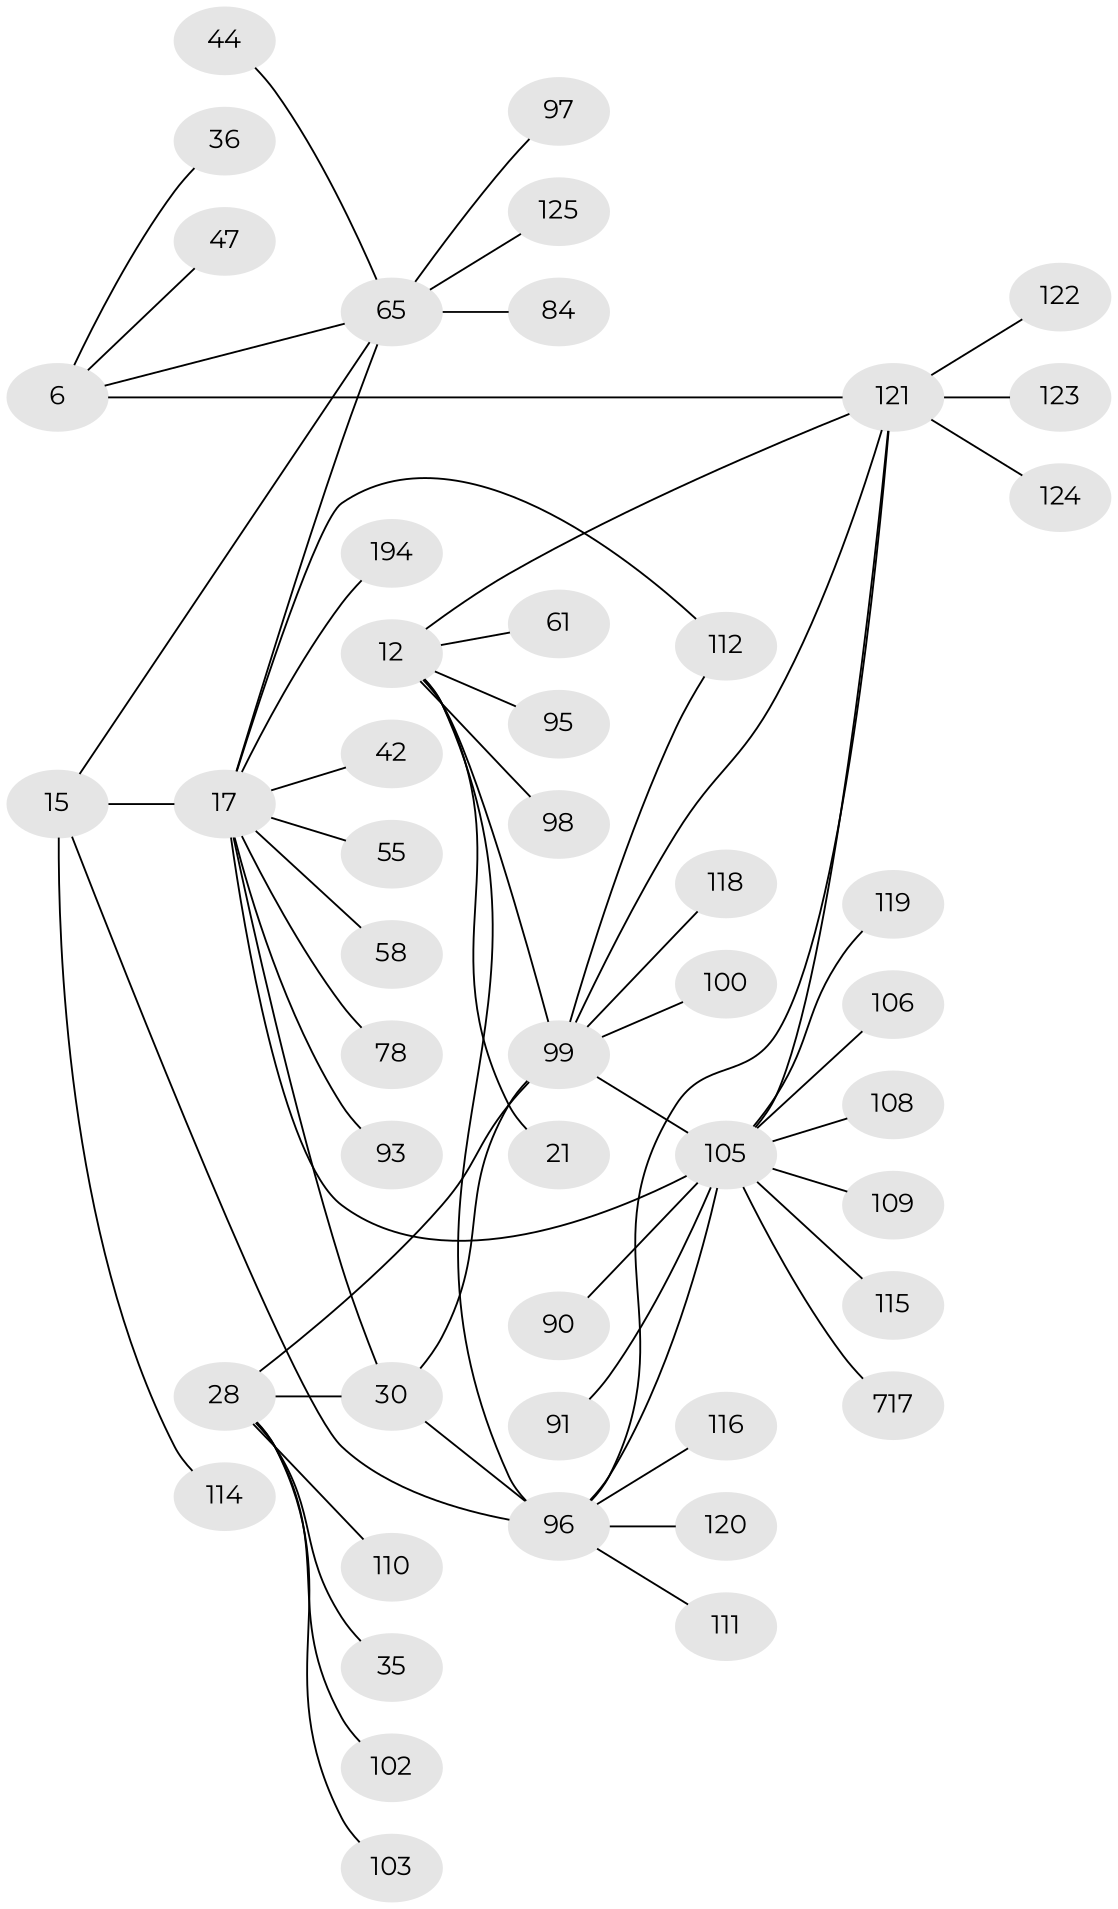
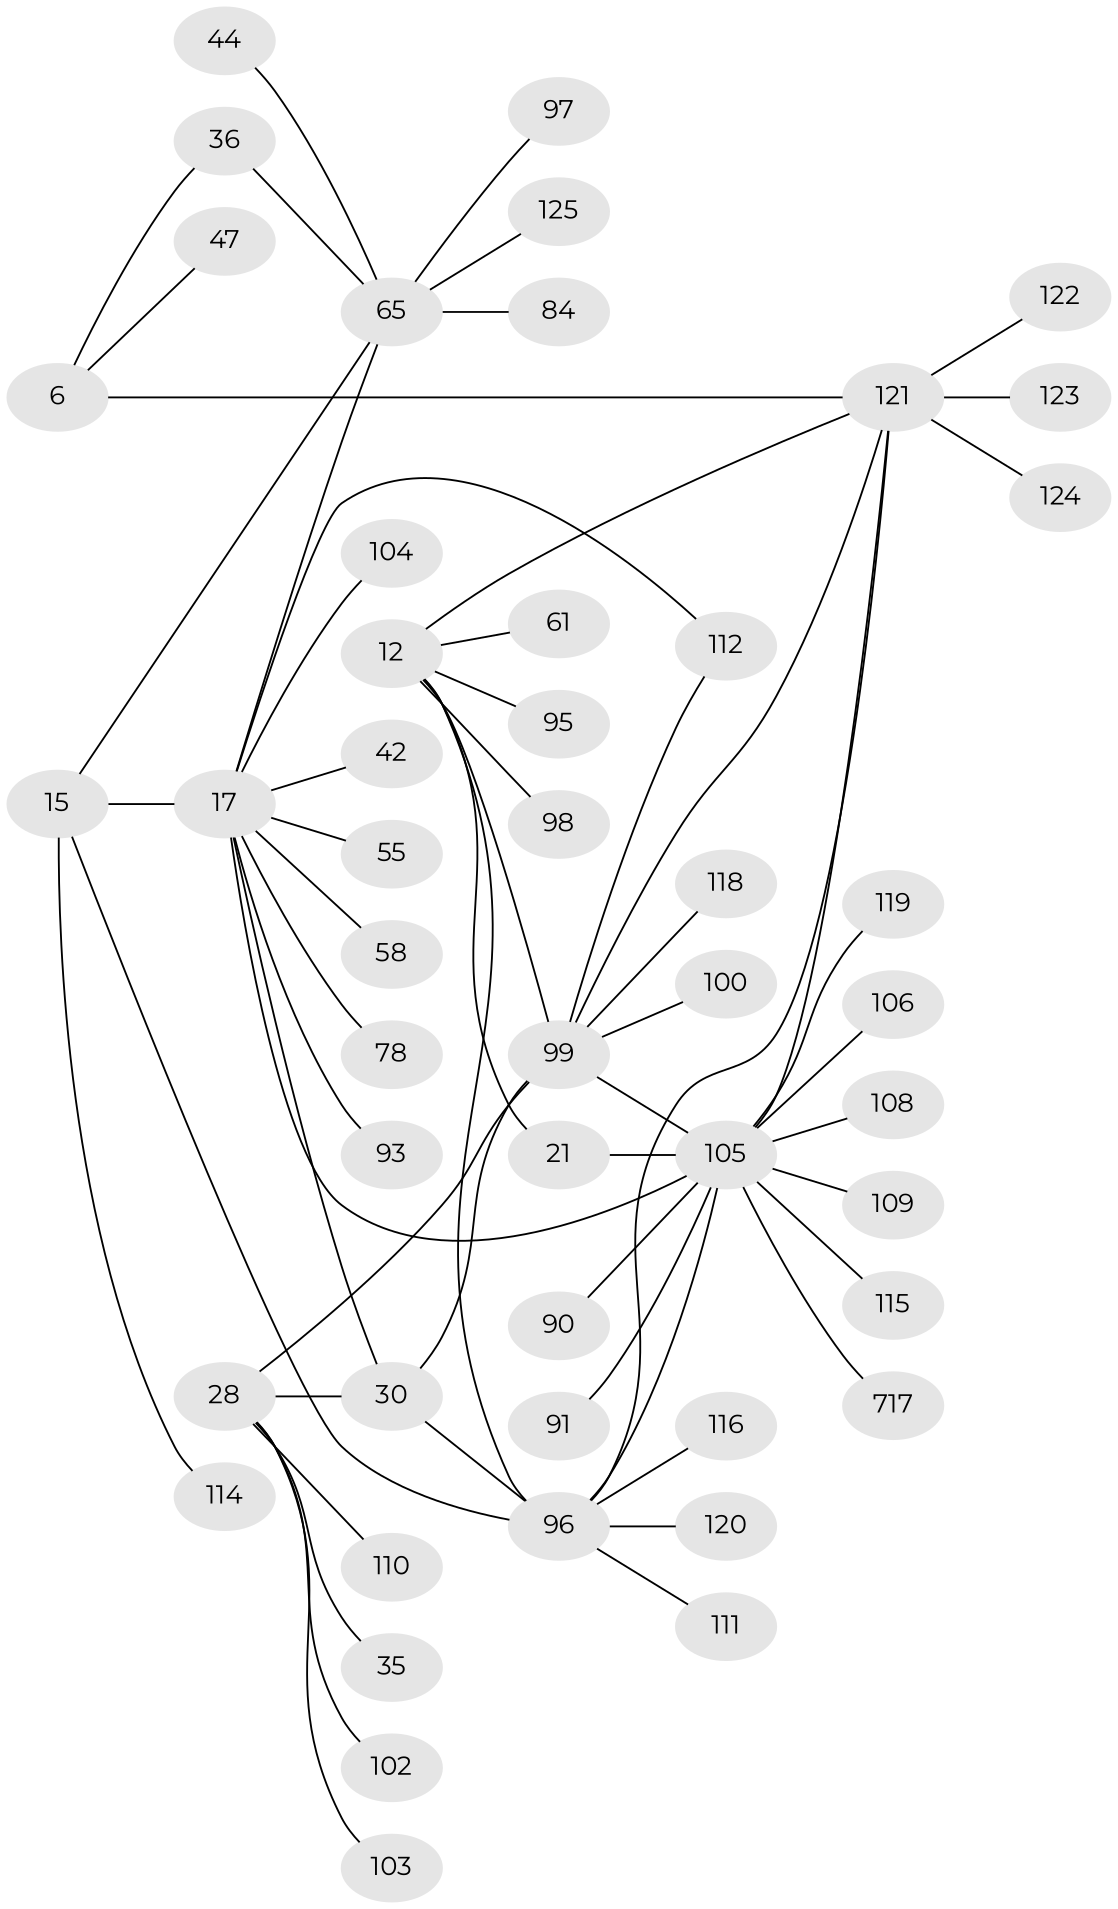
  graph {
    fontname=Montserrat
    rankdir=LR
    node [color=gray90 fontname=Montserrat style=filled]
    edge [fontname=Montserrat]
    6 [super="+2"]
    n2 [label=36]
    47
    65 [super="+18"]
    121 [super="+85+86+92+113"]
    84
    97
    125
    122
    123
    124 [super="+71"]
    12 [super="+11"]
    21 [super="+19"]
    61
    95
    96 [super="+53+67+76+77+82+87+94"]
    98
    99 [super="+88+29+41+49+68+69+79"]
    105 [super="+89"]
    111
    116
    120
    112
    100
    118
    15 [super="+13"]
    17 [super="+14"]
    114
    30 [super="+26"]
    42
    55
    58
    78
    93
-   104 [label=194]
+   104
    106 [super="+36"]
    108
    109
    115 [super="+83"]
    n40 [label=717 super="+107"]
    119 [super="+34"]
    28 [super="+27"]
    35
    102
    103 [super="+48"]
    110 [super="+101"]
    44
    90 [super="+32"]
    91
    6 -- n2
    6 -- 47
-   6 -- 65
+   n2 -- 65
    6 -- 121 [weight=8]
    65 -- 84
    65 -- 97
    65 -- 125
    121 -- 122
    121 -- 123
    121 -- 124
    12 -- 121
    12 -- 21
    12 -- 61
    12 -- 95
    12 -- 96 [weight=8]
    12 -- 98
    12 -- 99
+   21 -- 105 [weight=8]
    96 -- 121
    96 -- 105
    96 -- 111
    96 -- 116
    96 -- 120
    99 -- 121
    99 -- 105 [weight=2]
    99 -- 112
    99 -- 100
    99 -- 118
    105 -- 121
    105 -- 106
    105 -- 108
    105 -- 109
    105 -- 115
    105 -- n40
    105 -- 119
    15 -- 65 [weight=4]
    15 -- 96
    15 -- 17 [weight=4]
    15 -- 114
    17 -- 65 [weight=4]
    17 -- 105 [weight=4]
    17 -- 112
    17 -- 30
    17 -- 42
    17 -- 55
    17 -- 58
    17 -- 78
    17 -- 93
    17 -- 104
    30 -- 96
    30 -- 99 [weight=4]
    28 -- 99 [weight=4]
    28 -- 30 [weight=4]
    28 -- 35
    28 -- 102
    28 -- 103
    28 -- 110
    44 -- 65
    90 -- 105
    91 -- 105
  }
